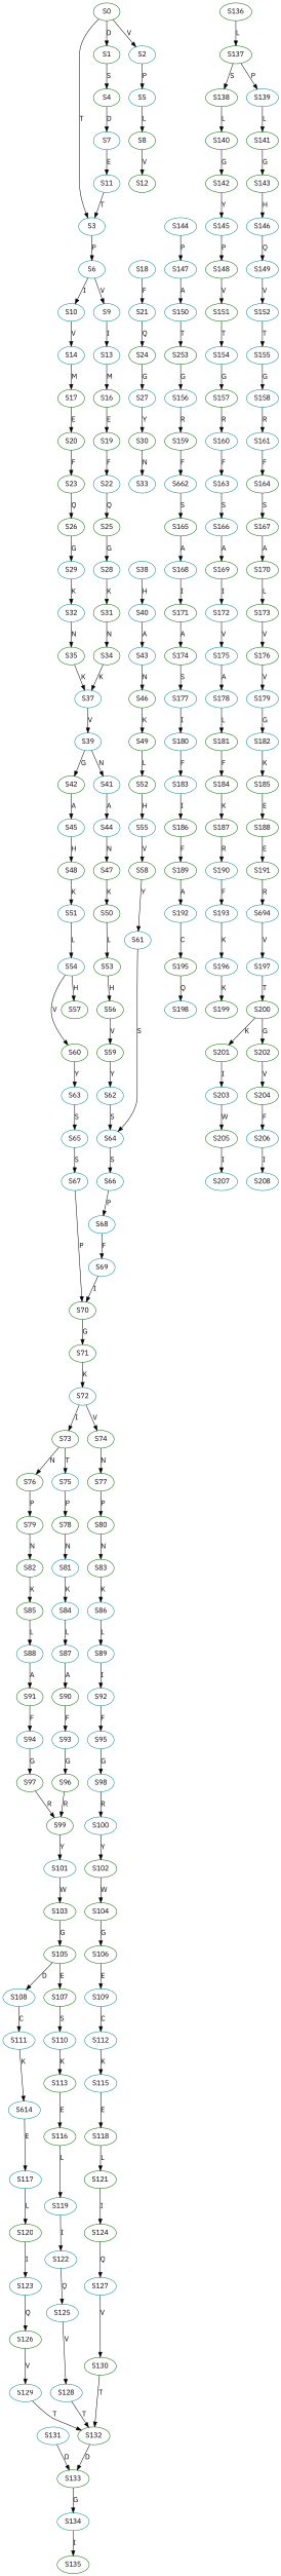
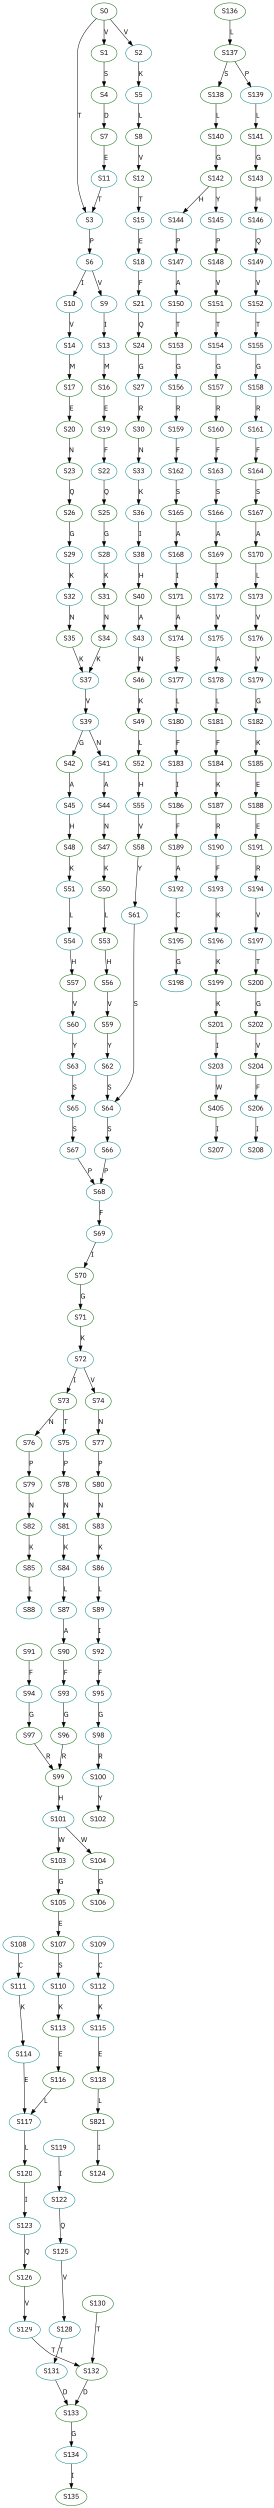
  strict digraph {
    fontname="IBM Plex Sans"
    node [color=teal fontname="IBM Plex Sans"]
    edge [fontname="IBM Plex Sans"]
    S0 [color=darkgreen]
    S1 [color=darkgreen]
    S2
    S3
    S4 [color=darkgreen]
    S5
    S6
-   S7
+   S7 [color=darkgreen]
    S8 [color=darkgreen]
    S9
    S10
    S11
    S12 [color=darkgreen]
    S13
    S14
+   S15
    S16 [color=darkgreen]
    S17 [color=darkgreen]
    S18
    S19 [color=darkgreen]
    S20 [color=darkgreen]
    S21
    S22
    S23 [color=darkgreen]
    S24 [color=darkgreen]
    S25 [color=darkgreen]
    S26 [color=darkgreen]
    S27
    S28
    S29
    S30 [color=darkgreen]
    S31 [color=darkgreen]
    S32
    S33
    S34 [color=darkgreen]
    S35 [color=darkgreen]
+   S36
    S37
    S38
    S39
-   S40
+   S40 [color=darkgreen]
    S41
    S42 [color=darkgreen]
    S43
    S44
    S45
    S46 [color=darkgreen]
    S47 [color=darkgreen]
    S48 [color=darkgreen]
    S49 [color=darkgreen]
    S50 [color=darkgreen]
    S51
    S52 [color=darkgreen]
    S53 [color=darkgreen]
    S54
    S55
    S56 [color=darkgreen]
    S57 [color=darkgreen]
    S58 [color=darkgreen]
    S59 [color=darkgreen]
-   S60 [color=darkgreen]
+   S60
    S61
    S62
    S63
    S64
    S65
    S66
    S67
    S68
    S69
    S70 [color=darkgreen]
    S71 [color=darkgreen]
    S72
    S73 [color=darkgreen]
    S74 [color=darkgreen]
    S75
    S76 [color=darkgreen]
    S77 [color=darkgreen]
    S78 [color=darkgreen]
    S79 [color=darkgreen]
    S80 [color=darkgreen]
    S81
    S82 [color=darkgreen]
    S83 [color=darkgreen]
    S84
    S85 [color=darkgreen]
    S86
    S87
    S88
    S89
    S90 [color=darkgreen]
    S91 [color=darkgreen]
    S92
    S93
    S94
    S95
    S96 [color=darkgreen]
    S97 [color=darkgreen]
    S98
    S99 [color=darkgreen]
    S100
    S101
    S102 [color=darkgreen]
    S103 [color=darkgreen]
    S104 [color=darkgreen]
    S105 [color=darkgreen]
    S106 [color=darkgreen]
    S107 [color=darkgreen]
    S108
    S109
    S110
    S111
    S112
    S113 [color=darkgreen]
-   S114 [label=S614]
+   S114
    S115
    S116 [color=darkgreen]
    S117
    S118 [color=darkgreen]
    S119
    S120 [color=darkgreen]
-   S121 [color=darkgreen]
+   S121 [color=darkgreen label=S821]
    S122
    S123
    S124 [color=darkgreen]
    S125
    S126 [color=darkgreen]
-   S127
    S128
    S129
    S130 [color=darkgreen]
    S131
    S132 [color=darkgreen]
    S133 [color=darkgreen]
    S134
    S135 [color=darkgreen]
    S136 [color=darkgreen]
    S137 [color=darkgreen]
    S138 [color=darkgreen]
    S139
    S140 [color=darkgreen]
    S141 [color=darkgreen]
    S142 [color=darkgreen]
    S143 [color=darkgreen]
    S144
    S145
    S146
    S147
    S148 [color=darkgreen]
    S149
    S150
    S151 [color=darkgreen]
    S152
-   S153 [color=darkgreen label=S253]
+   S153 [color=darkgreen]
    S154
    S155
    S156
    S157 [color=darkgreen]
    S158
-   S159 [color=darkgreen]
-   S160
+   S159
+   S160 [color=darkgreen]
    S161
-   S162 [label=S662]
+   S162
    S163
    S164 [color=darkgreen]
    S165 [color=darkgreen]
    S166
    S167 [color=darkgreen]
    S168
    S169 [color=darkgreen]
    S170 [color=darkgreen]
    S171 [color=darkgreen]
    S172
    S173 [color=darkgreen]
    S174 [color=darkgreen]
    S175
    S176 [color=darkgreen]
    S177
    S178
    S179
    S180
    S181 [color=darkgreen]
    S182
    S183
    S184 [color=darkgreen]
    S185 [color=darkgreen]
    S186 [color=darkgreen]
    S187 [color=darkgreen]
    S188 [color=darkgreen]
    S189 [color=darkgreen]
    S190
    S191 [color=darkgreen]
    S192
    S193
-   S194 [label=S694]
+   S194
    S195 [color=darkgreen]
    S196
    S197
    S198
    S199 [color=darkgreen]
    S200 [color=darkgreen]
    S201 [color=darkgreen]
    S202 [color=darkgreen]
    S203
    S204 [color=darkgreen]
-   S205 [color=darkgreen]
+   S205 [color=darkgreen label=S405]
    S206
    S207
    S208
-   S0 -> S1 [label=D]
+   S0 -> S1 [label=V]
    S0 -> S2 [label=V]
    S0 -> S3 [label=T]
    S1 -> S4 [label=S]
-   S2 -> S5 [label=P]
+   S2 -> S5 [label=K]
    S3 -> S6 [label=P]
    S4 -> S7 [label=D]
    S5 -> S8 [label=L]
    S6 -> S9 [label=V]
    S6 -> S10 [label=I]
    S7 -> S11 [label=E]
    S8 -> S12 [label=V]
    S9 -> S13 [label=I]
    S10 -> S14 [label=V]
    S11 -> S3 [label=T]
+   S12 -> S15 [label=T]
    S13 -> S16 [label=M]
    S14 -> S17 [label=M]
+   S15 -> S18 [label=E]
    S16 -> S19 [label=E]
    S17 -> S20 [label=E]
    S18 -> S21 [label=F]
    S19 -> S22 [label=F]
-   S20 -> S23 [label=F]
+   S20 -> S23 [label=N]
    S21 -> S24 [label=Q]
    S22 -> S25 [label=Q]
    S23 -> S26 [label=Q]
    S24 -> S27 [label=G]
    S25 -> S28 [label=G]
    S26 -> S29 [label=G]
-   S27 -> S30 [label=Y]
+   S27 -> S30 [label=R]
    S28 -> S31 [label=K]
    S29 -> S32 [label=K]
    S30 -> S33 [label=N]
    S31 -> S34 [label=N]
    S32 -> S35 [label=N]
+   S33 -> S36 [label=K]
    S34 -> S37 [label=K]
    S35 -> S37 [label=K]
+   S36 -> S38 [label=I]
    S37 -> S39 [label=V]
    S38 -> S40 [label=H]
    S39 -> S41 [label=N]
    S39 -> S42 [label=G]
    S40 -> S43 [label=A]
    S41 -> S44 [label=A]
    S42 -> S45 [label=A]
    S43 -> S46 [label=N]
    S44 -> S47 [label=N]
    S45 -> S48 [label=H]
    S46 -> S49 [label=K]
    S47 -> S50 [label=K]
    S48 -> S51 [label=K]
    S49 -> S52 [label=L]
    S50 -> S53 [label=L]
    S51 -> S54 [label=L]
    S52 -> S55 [label=H]
    S53 -> S56 [label=H]
    S54 -> S57 [label=H]
    S55 -> S58 [label=V]
    S56 -> S59 [label=V]
-   S54 -> S60 [label=V]
+   S57 -> S60 [label=V]
    S58 -> S61 [label=Y]
    S59 -> S62 [label=Y]
    S60 -> S63 [label=Y]
    S61 -> S64 [label=S]
    S62 -> S64 [label=S]
    S63 -> S65 [label=S]
    S64 -> S66 [label=S]
    S65 -> S67 [label=S]
    S66 -> S68 [label=P]
-   S67 -> S70 [label=P]
+   S67 -> S68 [label=P]
    S68 -> S69 [label=F]
    S69 -> S70 [label=I]
    S70 -> S71 [label=G]
    S71 -> S72 [label=K]
    S72 -> S73 [label=I]
    S72 -> S74 [label=V]
    S73 -> S75 [label=T]
    S73 -> S76 [label=N]
    S74 -> S77 [label=N]
    S75 -> S78 [label=P]
    S76 -> S79 [label=P]
    S77 -> S80 [label=P]
    S78 -> S81 [label=N]
    S79 -> S82 [label=N]
    S80 -> S83 [label=N]
    S81 -> S84 [label=K]
    S82 -> S85 [label=K]
    S83 -> S86 [label=K]
    S84 -> S87 [label=L]
    S85 -> S88 [label=L]
    S86 -> S89 [label=L]
    S87 -> S90 [label=A]
-   S88 -> S91 [label=A]
    S89 -> S92 [label=I]
    S90 -> S93 [label=F]
    S91 -> S94 [label=F]
    S92 -> S95 [label=F]
    S93 -> S96 [label=G]
    S94 -> S97 [label=G]
    S95 -> S98 [label=G]
    S96 -> S99 [label=R]
    S97 -> S99 [label=R]
    S98 -> S100 [label=R]
-   S99 -> S101 [label=Y]
+   S99 -> S101 [label=H]
    S100 -> S102 [label=Y]
    S101 -> S103 [label=W]
-   S102 -> S104 [label=W]
+   S101 -> S104 [label=W]
    S103 -> S105 [label=G]
    S104 -> S106 [label=G]
    S105 -> S107 [label=E]
-   S105 -> S108 [label=D]
-   S106 -> S109 [label=E]
    S107 -> S110 [label=S]
    S108 -> S111 [label=C]
    S109 -> S112 [label=C]
    S110 -> S113 [label=K]
    S111 -> S114 [label=K]
    S112 -> S115 [label=K]
    S113 -> S116 [label=E]
    S114 -> S117 [label=E]
    S115 -> S118 [label=E]
-   S116 -> S119 [label=L]
+   S116 -> S117 [label=L]
    S117 -> S120 [label=L]
    S118 -> S121 [label=L]
    S119 -> S122 [label=I]
    S120 -> S123 [label=I]
    S121 -> S124 [label=I]
    S122 -> S125 [label=Q]
    S123 -> S126 [label=Q]
-   S124 -> S127 [label=Q]
    S125 -> S128 [label=V]
    S126 -> S129 [label=V]
-   S127 -> S130 [label=V]
-   S128 -> S132 [label=T]
+   S128 -> S131 [label=T]
    S129 -> S132 [label=T]
    S130 -> S132 [label=T]
    S131 -> S133 [label=D]
    S132 -> S133 [label=D]
    S133 -> S134 [label=G]
    S134 -> S135 [label=I]
    S136 -> S137 [label=L]
    S137 -> S138 [label=S]
    S137 -> S139 [label=P]
    S138 -> S140 [label=L]
    S139 -> S141 [label=L]
    S140 -> S142 [label=G]
    S141 -> S143 [label=G]
+   S142 -> S144 [label=H]
    S142 -> S145 [label=Y]
    S143 -> S146 [label=H]
    S144 -> S147 [label=P]
    S145 -> S148 [label=P]
    S146 -> S149 [label=Q]
    S147 -> S150 [label=A]
    S148 -> S151 [label=V]
    S149 -> S152 [label=V]
    S150 -> S153 [label=T]
    S151 -> S154 [label=T]
    S152 -> S155 [label=T]
    S153 -> S156 [label=G]
    S154 -> S157 [label=G]
    S155 -> S158 [label=G]
    S156 -> S159 [label=R]
    S157 -> S160 [label=R]
    S158 -> S161 [label=R]
    S159 -> S162 [label=F]
    S160 -> S163 [label=F]
    S161 -> S164 [label=F]
    S162 -> S165 [label=S]
    S163 -> S166 [label=S]
    S164 -> S167 [label=S]
    S165 -> S168 [label=A]
    S166 -> S169 [label=A]
    S167 -> S170 [label=A]
    S168 -> S171 [label=I]
    S169 -> S172 [label=I]
    S170 -> S173 [label=L]
    S171 -> S174 [label=A]
    S172 -> S175 [label=V]
    S173 -> S176 [label=V]
    S174 -> S177 [label=S]
    S175 -> S178 [label=A]
    S176 -> S179 [label=V]
-   S177 -> S180 [label=I]
+   S177 -> S180 [label=L]
    S178 -> S181 [label=L]
    S179 -> S182 [label=G]
    S180 -> S183 [label=F]
    S181 -> S184 [label=F]
    S182 -> S185 [label=K]
    S183 -> S186 [label=I]
    S184 -> S187 [label=K]
    S185 -> S188 [label=E]
    S186 -> S189 [label=F]
    S187 -> S190 [label=R]
    S188 -> S191 [label=E]
    S189 -> S192 [label=A]
    S190 -> S193 [label=F]
    S191 -> S194 [label=R]
    S192 -> S195 [label=C]
    S193 -> S196 [label=K]
    S194 -> S197 [label=V]
-   S195 -> S198 [label=Q]
+   S195 -> S198 [label=G]
    S196 -> S199 [label=K]
    S197 -> S200 [label=T]
-   S200 -> S201 [label=K]
+   S199 -> S201 [label=K]
    S200 -> S202 [label=G]
    S201 -> S203 [label=I]
    S202 -> S204 [label=V]
    S203 -> S205 [label=W]
    S204 -> S206 [label=F]
    S205 -> S207 [label=I]
    S206 -> S208 [label=I]
  }
